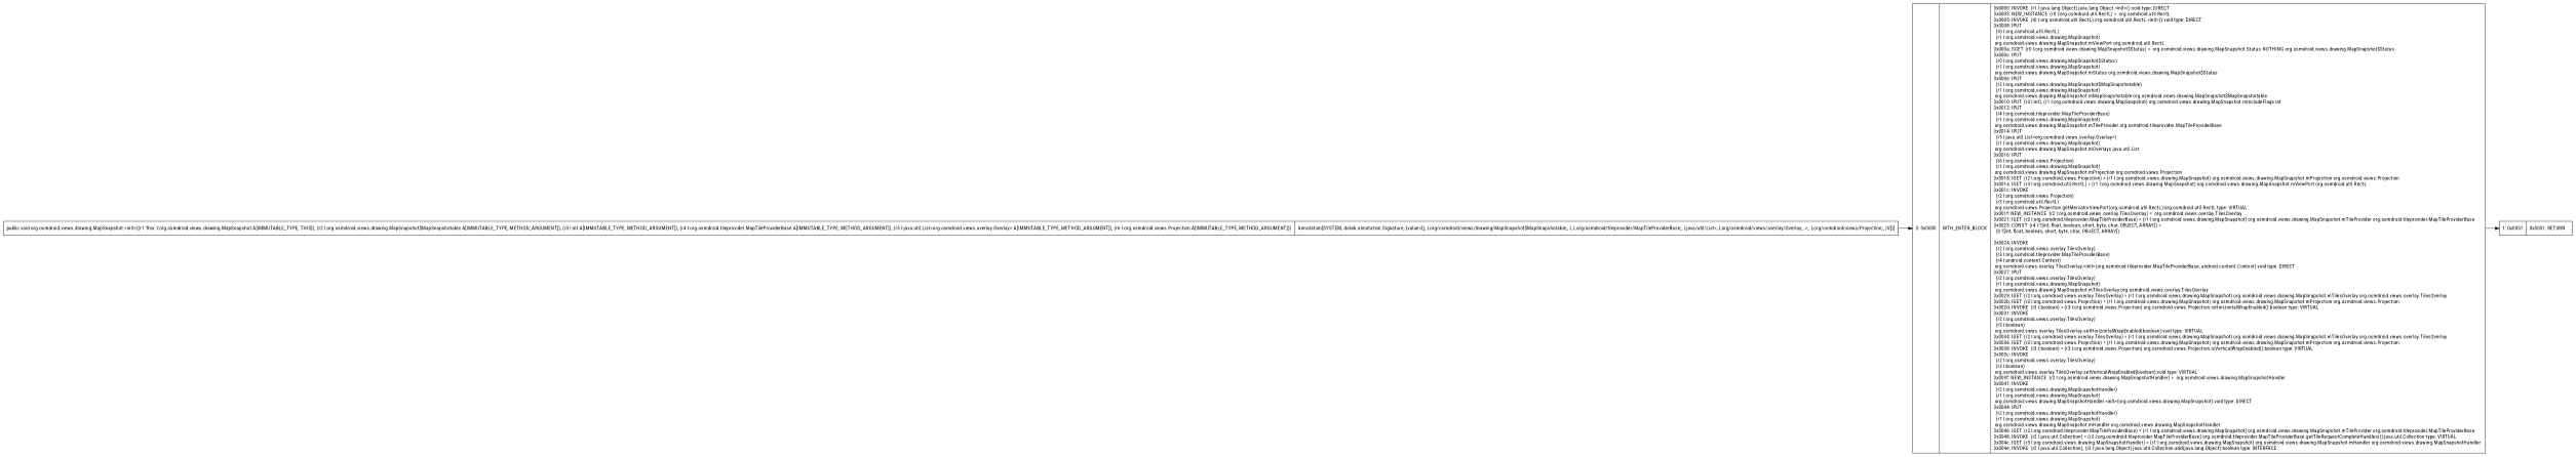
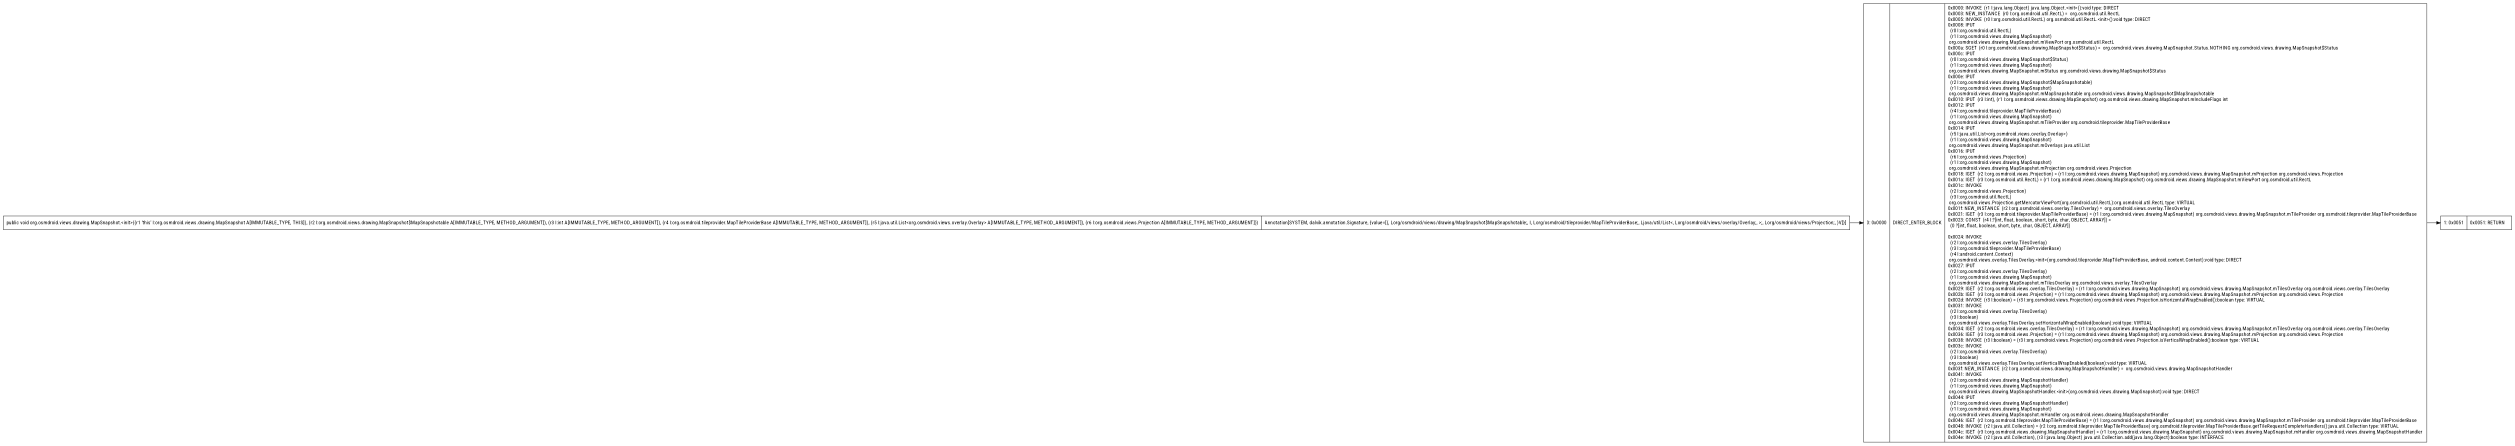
  digraph {
    rankdir=LR
    fontname="Roboto Condensed"
    node [shape=record fontname="Roboto Condensed"]
    edge [fontname="Roboto Condensed"]
-   n1 [label="{0\:\ 0x0000|MTH_ENTER_BLOCK\l|0x0000: INVOKE  (r1 I:java.lang.Object) java.lang.Object.\<init\>():void type: DIRECT \l0x0003: NEW_INSTANCE  (r0 I:org.osmdroid.util.RectL) =  org.osmdroid.util.RectL \l0x0005: INVOKE  (r0 I:org.osmdroid.util.RectL) org.osmdroid.util.RectL.\<init\>():void type: DIRECT \l0x0008: IPUT  \l  (r0 I:org.osmdroid.util.RectL)\l  (r1 I:org.osmdroid.views.drawing.MapSnapshot)\l org.osmdroid.views.drawing.MapSnapshot.mViewPort org.osmdroid.util.RectL \l0x000a: SGET  (r0 I:org.osmdroid.views.drawing.MapSnapshot$Status) =  org.osmdroid.views.drawing.MapSnapshot.Status.NOTHING org.osmdroid.views.drawing.MapSnapshot$Status \l0x000c: IPUT  \l  (r0 I:org.osmdroid.views.drawing.MapSnapshot$Status)\l  (r1 I:org.osmdroid.views.drawing.MapSnapshot)\l org.osmdroid.views.drawing.MapSnapshot.mStatus org.osmdroid.views.drawing.MapSnapshot$Status \l0x000e: IPUT  \l  (r2 I:org.osmdroid.views.drawing.MapSnapshot$MapSnapshotable)\l  (r1 I:org.osmdroid.views.drawing.MapSnapshot)\l org.osmdroid.views.drawing.MapSnapshot.mMapSnapshotable org.osmdroid.views.drawing.MapSnapshot$MapSnapshotable \l0x0010: IPUT  (r3 I:int), (r1 I:org.osmdroid.views.drawing.MapSnapshot) org.osmdroid.views.drawing.MapSnapshot.mIncludeFlags int \l0x0012: IPUT  \l  (r4 I:org.osmdroid.tileprovider.MapTileProviderBase)\l  (r1 I:org.osmdroid.views.drawing.MapSnapshot)\l org.osmdroid.views.drawing.MapSnapshot.mTileProvider org.osmdroid.tileprovider.MapTileProviderBase \l0x0014: IPUT  \l  (r5 I:java.util.List\<org.osmdroid.views.overlay.Overlay\>)\l  (r1 I:org.osmdroid.views.drawing.MapSnapshot)\l org.osmdroid.views.drawing.MapSnapshot.mOverlays java.util.List \l0x0016: IPUT  \l  (r6 I:org.osmdroid.views.Projection)\l  (r1 I:org.osmdroid.views.drawing.MapSnapshot)\l org.osmdroid.views.drawing.MapSnapshot.mProjection org.osmdroid.views.Projection \l0x0018: IGET  (r2 I:org.osmdroid.views.Projection) = (r1 I:org.osmdroid.views.drawing.MapSnapshot) org.osmdroid.views.drawing.MapSnapshot.mProjection org.osmdroid.views.Projection \l0x001a: IGET  (r3 I:org.osmdroid.util.RectL) = (r1 I:org.osmdroid.views.drawing.MapSnapshot) org.osmdroid.views.drawing.MapSnapshot.mViewPort org.osmdroid.util.RectL \l0x001c: INVOKE  \l  (r2 I:org.osmdroid.views.Projection)\l  (r3 I:org.osmdroid.util.RectL)\l org.osmdroid.views.Projection.getMercatorViewPort(org.osmdroid.util.RectL):org.osmdroid.util.RectL type: VIRTUAL \l0x001f: NEW_INSTANCE  (r2 I:org.osmdroid.views.overlay.TilesOverlay) =  org.osmdroid.views.overlay.TilesOverlay \l0x0021: IGET  (r3 I:org.osmdroid.tileprovider.MapTileProviderBase) = (r1 I:org.osmdroid.views.drawing.MapSnapshot) org.osmdroid.views.drawing.MapSnapshot.mTileProvider org.osmdroid.tileprovider.MapTileProviderBase \l0x0023: CONST  (r4 I:?[int, float, boolean, short, byte, char, OBJECT, ARRAY]) = \l  (0 ?[int, float, boolean, short, byte, char, OBJECT, ARRAY])\l \l0x0024: INVOKE  \l  (r2 I:org.osmdroid.views.overlay.TilesOverlay)\l  (r3 I:org.osmdroid.tileprovider.MapTileProviderBase)\l  (r4 I:android.content.Context)\l org.osmdroid.views.overlay.TilesOverlay.\<init\>(org.osmdroid.tileprovider.MapTileProviderBase, android.content.Context):void type: DIRECT \l0x0027: IPUT  \l  (r2 I:org.osmdroid.views.overlay.TilesOverlay)\l  (r1 I:org.osmdroid.views.drawing.MapSnapshot)\l org.osmdroid.views.drawing.MapSnapshot.mTilesOverlay org.osmdroid.views.overlay.TilesOverlay \l0x0029: IGET  (r2 I:org.osmdroid.views.overlay.TilesOverlay) = (r1 I:org.osmdroid.views.drawing.MapSnapshot) org.osmdroid.views.drawing.MapSnapshot.mTilesOverlay org.osmdroid.views.overlay.TilesOverlay \l0x002b: IGET  (r3 I:org.osmdroid.views.Projection) = (r1 I:org.osmdroid.views.drawing.MapSnapshot) org.osmdroid.views.drawing.MapSnapshot.mProjection org.osmdroid.views.Projection \l0x002d: INVOKE  (r3 I:boolean) = (r3 I:org.osmdroid.views.Projection) org.osmdroid.views.Projection.isHorizontalWrapEnabled():boolean type: VIRTUAL \l0x0031: INVOKE  \l  (r2 I:org.osmdroid.views.overlay.TilesOverlay)\l  (r3 I:boolean)\l org.osmdroid.views.overlay.TilesOverlay.setHorizontalWrapEnabled(boolean):void type: VIRTUAL \l0x0034: IGET  (r2 I:org.osmdroid.views.overlay.TilesOverlay) = (r1 I:org.osmdroid.views.drawing.MapSnapshot) org.osmdroid.views.drawing.MapSnapshot.mTilesOverlay org.osmdroid.views.overlay.TilesOverlay \l0x0036: IGET  (r3 I:org.osmdroid.views.Projection) = (r1 I:org.osmdroid.views.drawing.MapSnapshot) org.osmdroid.views.drawing.MapSnapshot.mProjection org.osmdroid.views.Projection \l0x0038: INVOKE  (r3 I:boolean) = (r3 I:org.osmdroid.views.Projection) org.osmdroid.views.Projection.isVerticalWrapEnabled():boolean type: VIRTUAL \l0x003c: INVOKE  \l  (r2 I:org.osmdroid.views.overlay.TilesOverlay)\l  (r3 I:boolean)\l org.osmdroid.views.overlay.TilesOverlay.setVerticalWrapEnabled(boolean):void type: VIRTUAL \l0x003f: NEW_INSTANCE  (r2 I:org.osmdroid.views.drawing.MapSnapshotHandler) =  org.osmdroid.views.drawing.MapSnapshotHandler \l0x0041: INVOKE  \l  (r2 I:org.osmdroid.views.drawing.MapSnapshotHandler)\l  (r1 I:org.osmdroid.views.drawing.MapSnapshot)\l org.osmdroid.views.drawing.MapSnapshotHandler.\<init\>(org.osmdroid.views.drawing.MapSnapshot):void type: DIRECT \l0x0044: IPUT  \l  (r2 I:org.osmdroid.views.drawing.MapSnapshotHandler)\l  (r1 I:org.osmdroid.views.drawing.MapSnapshot)\l org.osmdroid.views.drawing.MapSnapshot.mHandler org.osmdroid.views.drawing.MapSnapshotHandler \l0x0046: IGET  (r2 I:org.osmdroid.tileprovider.MapTileProviderBase) = (r1 I:org.osmdroid.views.drawing.MapSnapshot) org.osmdroid.views.drawing.MapSnapshot.mTileProvider org.osmdroid.tileprovider.MapTileProviderBase \l0x0048: INVOKE  (r2 I:java.util.Collection) = (r2 I:org.osmdroid.tileprovider.MapTileProviderBase) org.osmdroid.tileprovider.MapTileProviderBase.getTileRequestCompleteHandlers():java.util.Collection type: VIRTUAL \l0x004c: IGET  (r3 I:org.osmdroid.views.drawing.MapSnapshotHandler) = (r1 I:org.osmdroid.views.drawing.MapSnapshot) org.osmdroid.views.drawing.MapSnapshot.mHandler org.osmdroid.views.drawing.MapSnapshotHandler \l0x004e: INVOKE  (r2 I:java.util.Collection), (r3 I:java.lang.Object) java.util.Collection.add(java.lang.Object):boolean type: INTERFACE \l}"]
+   n1 [label="{0\:\ 0x0000|DIRECT_ENTER_BLOCK\l|0x0000: INVOKE  (r1 I:java.lang.Object) java.lang.Object.\<init\>():void type: DIRECT \l0x0003: NEW_INSTANCE  (r0 I:org.osmdroid.util.RectL) =  org.osmdroid.util.RectL \l0x0005: INVOKE  (r0 I:org.osmdroid.util.RectL) org.osmdroid.util.RectL.\<init\>():void type: DIRECT \l0x0008: IPUT  \l  (r0 I:org.osmdroid.util.RectL)\l  (r1 I:org.osmdroid.views.drawing.MapSnapshot)\l org.osmdroid.views.drawing.MapSnapshot.mViewPort org.osmdroid.util.RectL \l0x000a: SGET  (r0 I:org.osmdroid.views.drawing.MapSnapshot$Status) =  org.osmdroid.views.drawing.MapSnapshot.Status.NOTHING org.osmdroid.views.drawing.MapSnapshot$Status \l0x000c: IPUT  \l  (r0 I:org.osmdroid.views.drawing.MapSnapshot$Status)\l  (r1 I:org.osmdroid.views.drawing.MapSnapshot)\l org.osmdroid.views.drawing.MapSnapshot.mStatus org.osmdroid.views.drawing.MapSnapshot$Status \l0x000e: IPUT  \l  (r2 I:org.osmdroid.views.drawing.MapSnapshot$MapSnapshotable)\l  (r1 I:org.osmdroid.views.drawing.MapSnapshot)\l org.osmdroid.views.drawing.MapSnapshot.mMapSnapshotable org.osmdroid.views.drawing.MapSnapshot$MapSnapshotable \l0x0010: IPUT  (r3 I:int), (r1 I:org.osmdroid.views.drawing.MapSnapshot) org.osmdroid.views.drawing.MapSnapshot.mIncludeFlags int \l0x0012: IPUT  \l  (r4 I:org.osmdroid.tileprovider.MapTileProviderBase)\l  (r1 I:org.osmdroid.views.drawing.MapSnapshot)\l org.osmdroid.views.drawing.MapSnapshot.mTileProvider org.osmdroid.tileprovider.MapTileProviderBase \l0x0014: IPUT  \l  (r5 I:java.util.List\<org.osmdroid.views.overlay.Overlay\>)\l  (r1 I:org.osmdroid.views.drawing.MapSnapshot)\l org.osmdroid.views.drawing.MapSnapshot.mOverlays java.util.List \l0x0016: IPUT  \l  (r6 I:org.osmdroid.views.Projection)\l  (r1 I:org.osmdroid.views.drawing.MapSnapshot)\l org.osmdroid.views.drawing.MapSnapshot.mProjection org.osmdroid.views.Projection \l0x0018: IGET  (r2 I:org.osmdroid.views.Projection) = (r1 I:org.osmdroid.views.drawing.MapSnapshot) org.osmdroid.views.drawing.MapSnapshot.mProjection org.osmdroid.views.Projection \l0x001a: IGET  (r3 I:org.osmdroid.util.RectL) = (r1 I:org.osmdroid.views.drawing.MapSnapshot) org.osmdroid.views.drawing.MapSnapshot.mViewPort org.osmdroid.util.RectL \l0x001c: INVOKE  \l  (r2 I:org.osmdroid.views.Projection)\l  (r3 I:org.osmdroid.util.RectL)\l org.osmdroid.views.Projection.getMercatorViewPort(org.osmdroid.util.RectL):org.osmdroid.util.RectL type: VIRTUAL \l0x001f: NEW_INSTANCE  (r2 I:org.osmdroid.views.overlay.TilesOverlay) =  org.osmdroid.views.overlay.TilesOverlay \l0x0021: IGET  (r3 I:org.osmdroid.tileprovider.MapTileProviderBase) = (r1 I:org.osmdroid.views.drawing.MapSnapshot) org.osmdroid.views.drawing.MapSnapshot.mTileProvider org.osmdroid.tileprovider.MapTileProviderBase \l0x0023: CONST  (r4 I:?[int, float, boolean, short, byte, char, OBJECT, ARRAY]) = \l  (0 ?[int, float, boolean, short, byte, char, OBJECT, ARRAY])\l \l0x0024: INVOKE  \l  (r2 I:org.osmdroid.views.overlay.TilesOverlay)\l  (r3 I:org.osmdroid.tileprovider.MapTileProviderBase)\l  (r4 I:android.content.Context)\l org.osmdroid.views.overlay.TilesOverlay.\<init\>(org.osmdroid.tileprovider.MapTileProviderBase, android.content.Context):void type: DIRECT \l0x0027: IPUT  \l  (r2 I:org.osmdroid.views.overlay.TilesOverlay)\l  (r1 I:org.osmdroid.views.drawing.MapSnapshot)\l org.osmdroid.views.drawing.MapSnapshot.mTilesOverlay org.osmdroid.views.overlay.TilesOverlay \l0x0029: IGET  (r2 I:org.osmdroid.views.overlay.TilesOverlay) = (r1 I:org.osmdroid.views.drawing.MapSnapshot) org.osmdroid.views.drawing.MapSnapshot.mTilesOverlay org.osmdroid.views.overlay.TilesOverlay \l0x002b: IGET  (r3 I:org.osmdroid.views.Projection) = (r1 I:org.osmdroid.views.drawing.MapSnapshot) org.osmdroid.views.drawing.MapSnapshot.mProjection org.osmdroid.views.Projection \l0x002d: INVOKE  (r3 I:boolean) = (r3 I:org.osmdroid.views.Projection) org.osmdroid.views.Projection.isHorizontalWrapEnabled():boolean type: VIRTUAL \l0x0031: INVOKE  \l  (r2 I:org.osmdroid.views.overlay.TilesOverlay)\l  (r3 I:boolean)\l org.osmdroid.views.overlay.TilesOverlay.setHorizontalWrapEnabled(boolean):void type: VIRTUAL \l0x0034: IGET  (r2 I:org.osmdroid.views.overlay.TilesOverlay) = (r1 I:org.osmdroid.views.drawing.MapSnapshot) org.osmdroid.views.drawing.MapSnapshot.mTilesOverlay org.osmdroid.views.overlay.TilesOverlay \l0x0036: IGET  (r3 I:org.osmdroid.views.Projection) = (r1 I:org.osmdroid.views.drawing.MapSnapshot) org.osmdroid.views.drawing.MapSnapshot.mProjection org.osmdroid.views.Projection \l0x0038: INVOKE  (r3 I:boolean) = (r3 I:org.osmdroid.views.Projection) org.osmdroid.views.Projection.isVerticalWrapEnabled():boolean type: VIRTUAL \l0x003c: INVOKE  \l  (r2 I:org.osmdroid.views.overlay.TilesOverlay)\l  (r3 I:boolean)\l org.osmdroid.views.overlay.TilesOverlay.setVerticalWrapEnabled(boolean):void type: VIRTUAL \l0x003f: NEW_INSTANCE  (r2 I:org.osmdroid.views.drawing.MapSnapshotHandler) =  org.osmdroid.views.drawing.MapSnapshotHandler \l0x0041: INVOKE  \l  (r2 I:org.osmdroid.views.drawing.MapSnapshotHandler)\l  (r1 I:org.osmdroid.views.drawing.MapSnapshot)\l org.osmdroid.views.drawing.MapSnapshotHandler.\<init\>(org.osmdroid.views.drawing.MapSnapshot):void type: DIRECT \l0x0044: IPUT  \l  (r2 I:org.osmdroid.views.drawing.MapSnapshotHandler)\l  (r1 I:org.osmdroid.views.drawing.MapSnapshot)\l org.osmdroid.views.drawing.MapSnapshot.mHandler org.osmdroid.views.drawing.MapSnapshotHandler \l0x0046: IGET  (r2 I:org.osmdroid.tileprovider.MapTileProviderBase) = (r1 I:org.osmdroid.views.drawing.MapSnapshot) org.osmdroid.views.drawing.MapSnapshot.mTileProvider org.osmdroid.tileprovider.MapTileProviderBase \l0x0048: INVOKE  (r2 I:java.util.Collection) = (r2 I:org.osmdroid.tileprovider.MapTileProviderBase) org.osmdroid.tileprovider.MapTileProviderBase.getTileRequestCompleteHandlers():java.util.Collection type: VIRTUAL \l0x004c: IGET  (r3 I:org.osmdroid.views.drawing.MapSnapshotHandler) = (r1 I:org.osmdroid.views.drawing.MapSnapshot) org.osmdroid.views.drawing.MapSnapshot.mHandler org.osmdroid.views.drawing.MapSnapshotHandler \l0x004e: INVOKE  (r2 I:java.util.Collection), (r3 I:java.lang.Object) java.util.Collection.add(java.lang.Object):boolean type: INTERFACE \l}"]
    n2 [label="{1\:\ 0x0051|0x0051: RETURN   \l}"]
    n3 [label="{public void org.osmdroid.views.drawing.MapSnapshot.\<init\>((r1 'this' I:org.osmdroid.views.drawing.MapSnapshot A[IMMUTABLE_TYPE, THIS]), (r2 I:org.osmdroid.views.drawing.MapSnapshot$MapSnapshotable A[IMMUTABLE_TYPE, METHOD_ARGUMENT]), (r3 I:int A[IMMUTABLE_TYPE, METHOD_ARGUMENT]), (r4 I:org.osmdroid.tileprovider.MapTileProviderBase A[IMMUTABLE_TYPE, METHOD_ARGUMENT]), (r5 I:java.util.List\<org.osmdroid.views.overlay.Overlay\> A[IMMUTABLE_TYPE, METHOD_ARGUMENT]), (r6 I:org.osmdroid.views.Projection A[IMMUTABLE_TYPE, METHOD_ARGUMENT]))  | Annotation[SYSTEM, dalvik.annotation.Signature, \{value=[(, Lorg\/osmdroid\/views\/drawing\/MapSnapshot$MapSnapshotable;, I, Lorg\/osmdroid\/tileprovider\/MapTileProviderBase;, Ljava\/util\/List\<, Lorg\/osmdroid\/views\/overlay\/Overlay;, \>;, Lorg\/osmdroid\/views\/Projection;, )V]\}]\l}"]
    n1 -> n2
    n3 -> n1
  }
